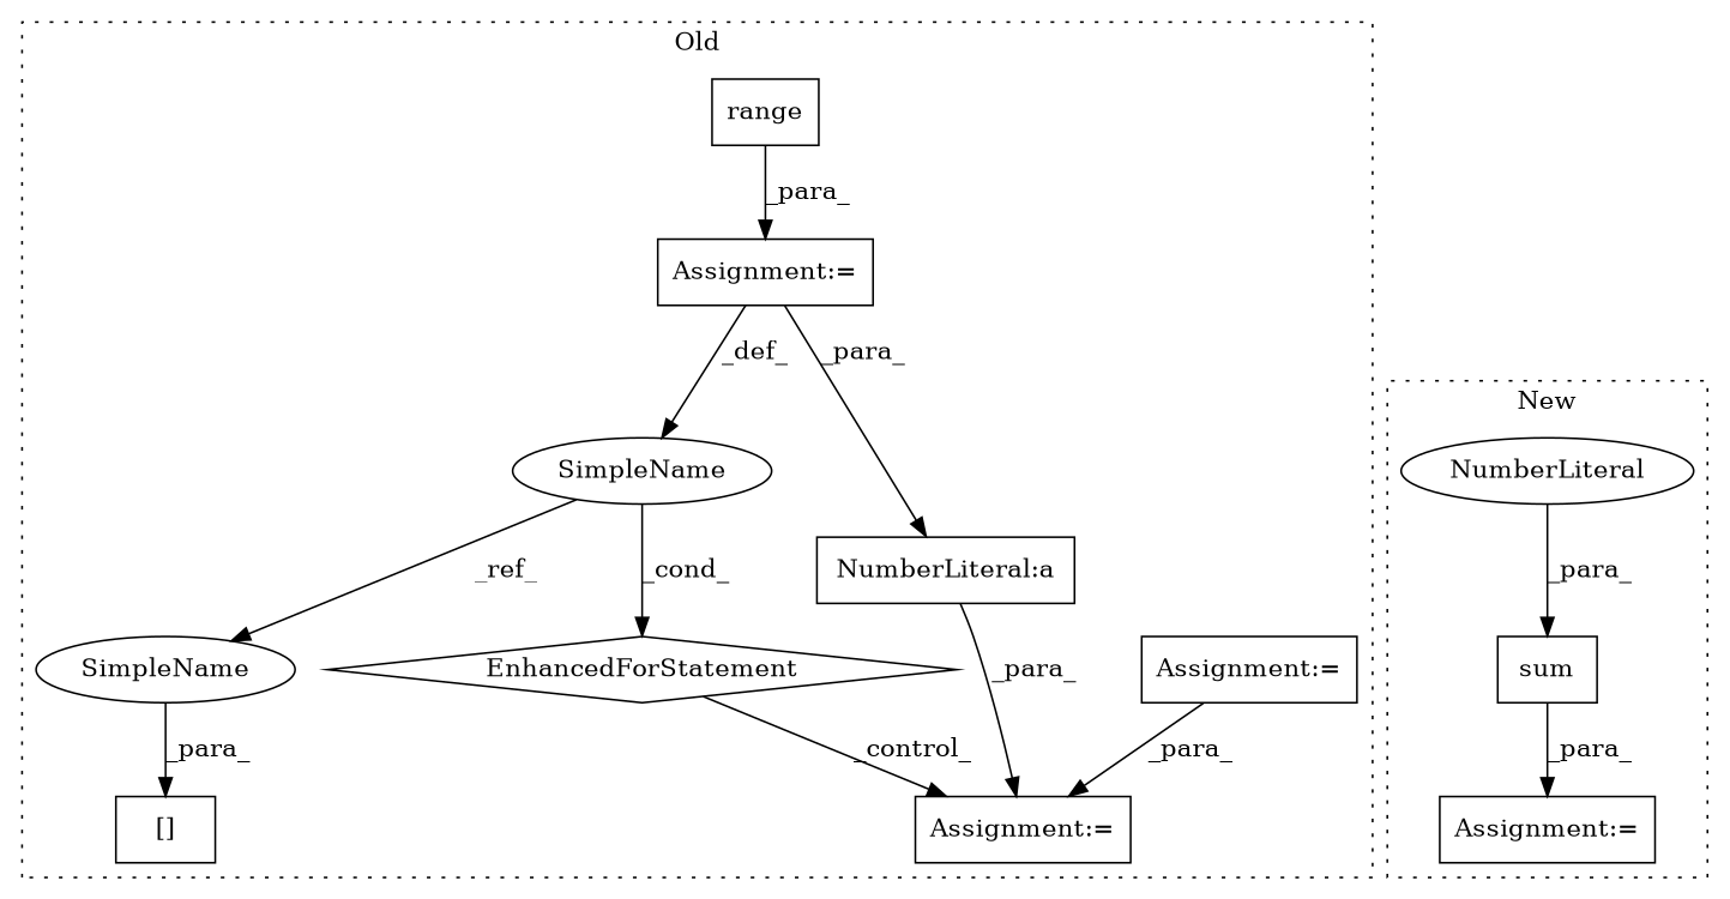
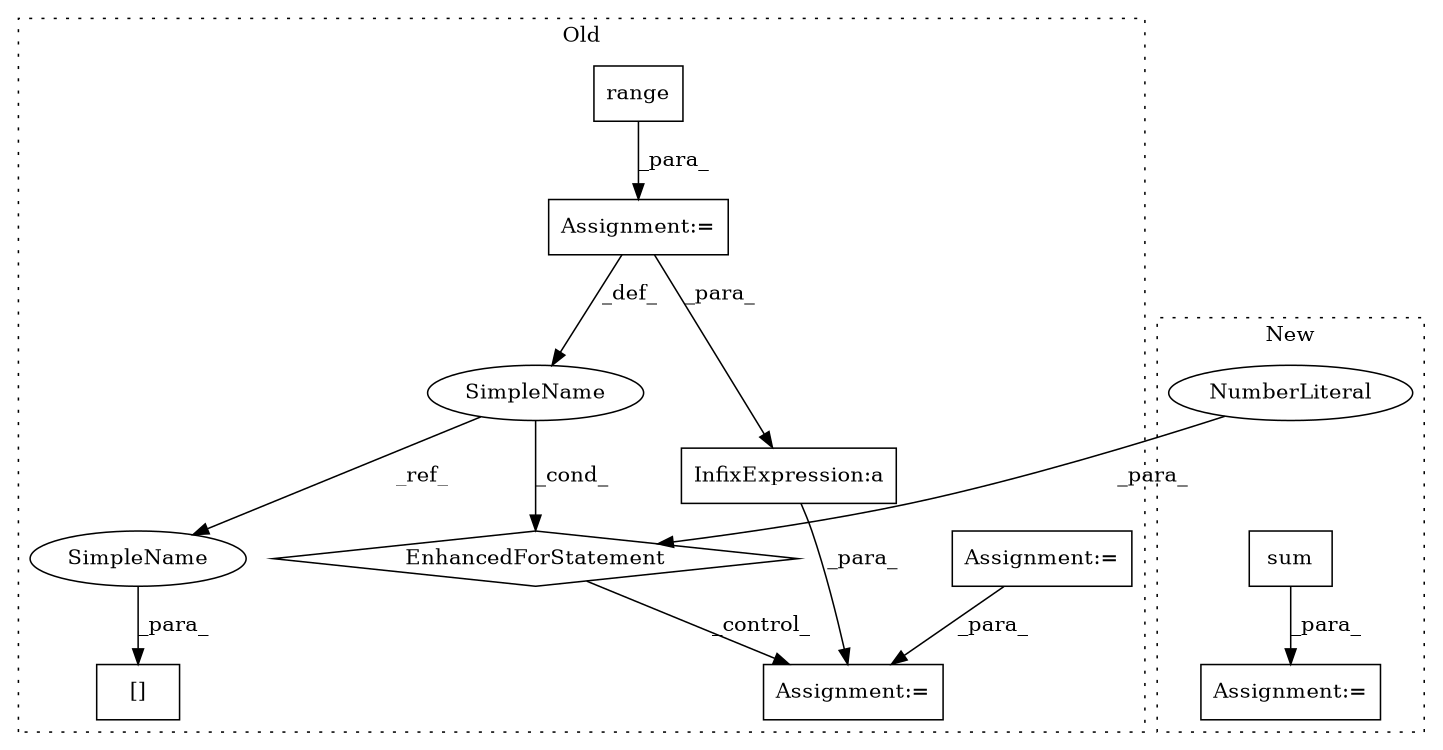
  digraph {
    node [a=7 l=1 s="728,802" shape=box]
    n1 [a=70 l="53,2" label=EnhancedForStatement shape=diamond]
    n2 [l="53,2" label="Assignment:="]
    n3 [l=2 label="Assignment:=" s=816]
    n4 [label="Assignment:=" s=643]
    n5 [a=42 label=SimpleName s=785 shape=ellipse]
    n6 [a=2 l="2,1" label="[]" s="929,932"]
    n7 [a=32 l="6,1" label=range s="789,801"]
-   n8 [a=27 l=3 label="NumberLiteral:a" s=838]
+   n8 [a=27 l=3 label="InfixExpression:a" s=838]
    n9 [a=42 label=SimpleName s=931 shape=ellipse]
    n10 [a=32 l="4,1" label=sum s="878,883"]
    n11 [label="Assignment:=" s=829]
    n12 [a=34 label=NumberLiteral s=882 shape=ellipse]
    subgraph cluster_1 {
      label=Old
      style=dotted
      n1
      n2
      n3
      n4
      n5
      n6
      n7
      n8
      n9
    }
    subgraph cluster_2 {
      label=New
      style=dotted
      n10
      n11
      n12
    }
    n1 -> n3 [label=_control_]
    n2 -> n5 [label=_def_]
    n2 -> n8 [label=_para_]
    n4 -> n3 [label=_para_]
    n5 -> n1 [label=_cond_]
    n5 -> n9 [label=_ref_]
    n7 -> n2 [label=_para_]
    n8 -> n3 [label=_para_]
    n9 -> n6 [label=_para_]
    n10 -> n11 [label=_para_]
-   n12 -> n10 [label=_para_]
+   n12 -> n1 [label=_para_]
  }
